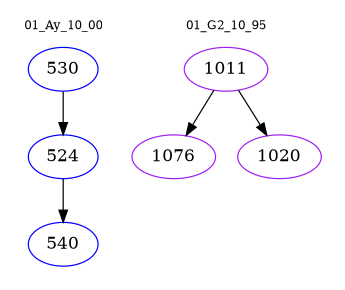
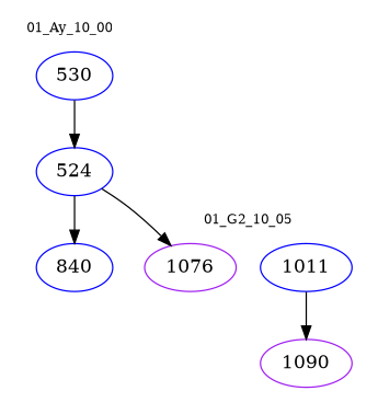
  digraph {
    node [color=blue]
    edge [color=black]
    n1 [label=524]
-   n2 [label=540]
+   n2 [label=840]
    n3 [label=530]
-   n4 [color=purple label=1011]
+   n4 [label=1011]
    n5 [color=purple label=1076]
-   n6 [color=purple label=1020]
+   n6 [color=purple label=1090]
    subgraph cluster_1 {
      color=white
      fontsize=10
      label="01_Ay_10_00"
      n1
      n2
      n3
    }
    subgraph cluster_2 {
      color=white
      fontsize=10
-     label="01_G2_10_95"
+     label="01_G2_10_05"
      n4
      n5
      n6
    }
    n1 -> n2
    n3 -> n1
-   n4 -> n5
+   n1 -> n5
    n4 -> n6
  }
